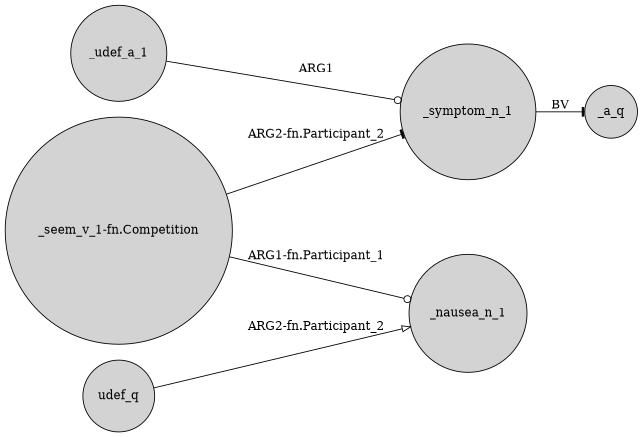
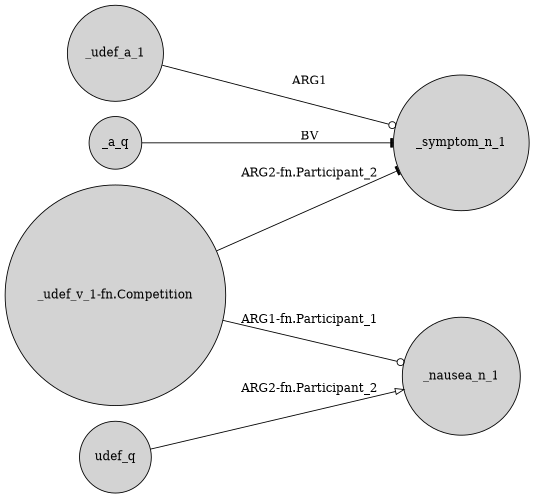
  digraph {
    rankdir=LR
    node [shape=circle style=filled]
    edge [arrowhead=tee]
-   "_seem_v_1-fn.Competition"
+   "_seem_v_1-fn.Competition" [label="_udef_v_1-fn.Competition"]
    _symptom_n_1
    _nausea_n_1
    n4 [label=_udef_a_1]
    _a_q
    udef_q
    "_seem_v_1-fn.Competition" -> _symptom_n_1 [label="ARG2-fn.Participant_2"]
    "_seem_v_1-fn.Competition" -> _nausea_n_1 [arrowhead=odot label="ARG1-fn.Participant_1"]
    n4 -> _symptom_n_1 [arrowhead=odot label=ARG1]
-   _symptom_n_1 -> _a_q [label=BV]
+   _a_q -> _symptom_n_1 [label=BV]
    udef_q -> _nausea_n_1 [arrowhead=onormal label="ARG2-fn.Participant_2"]
  }
